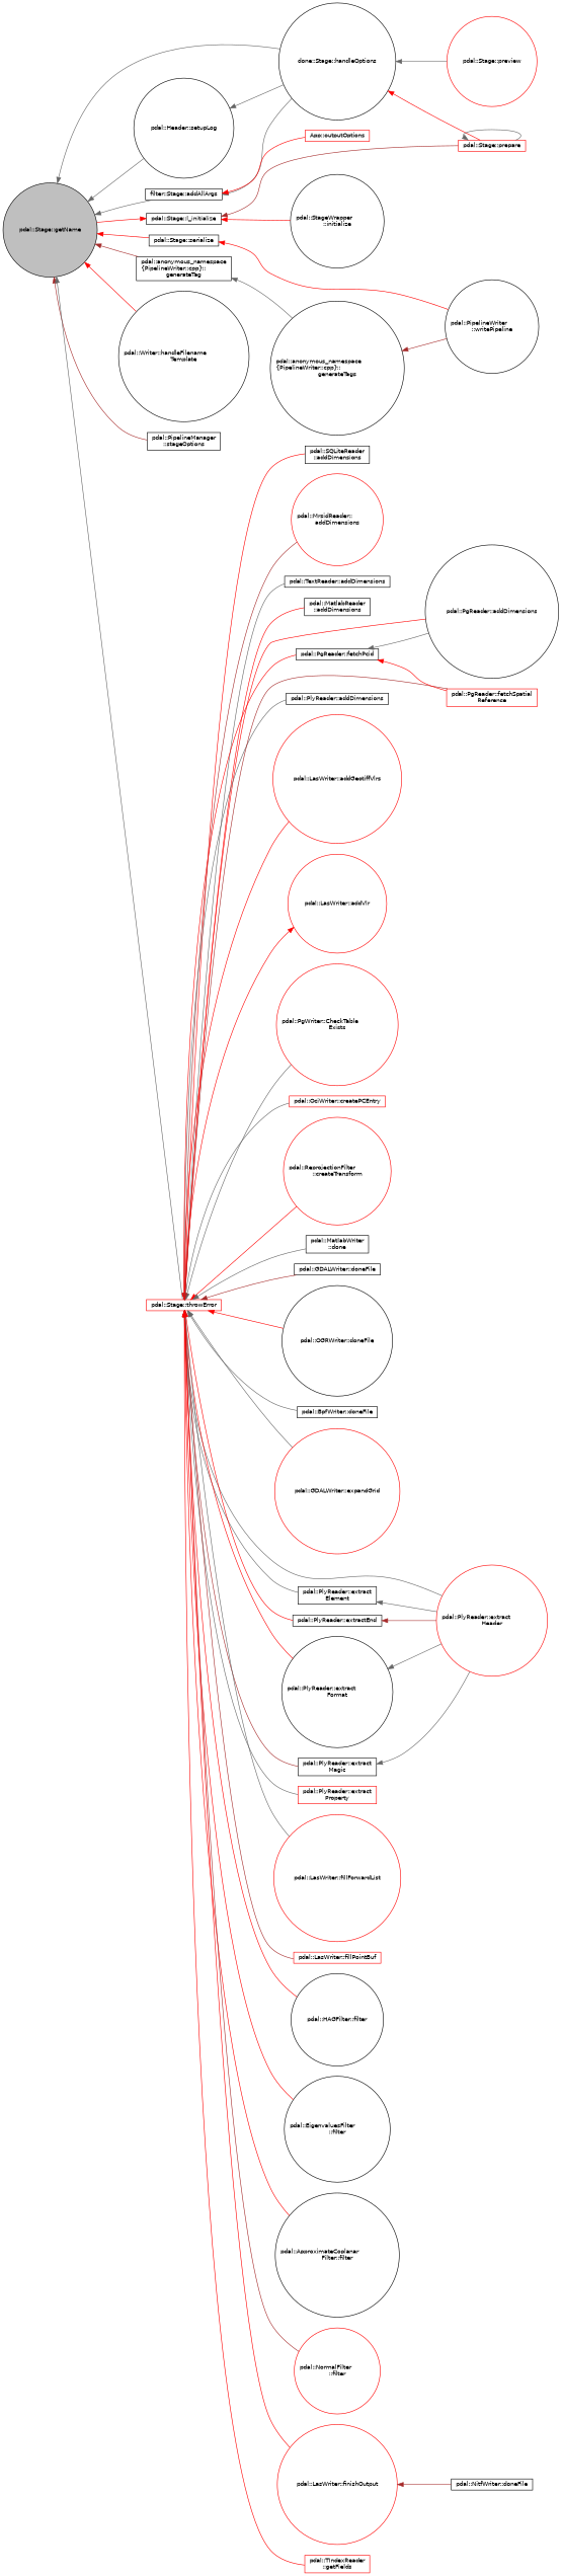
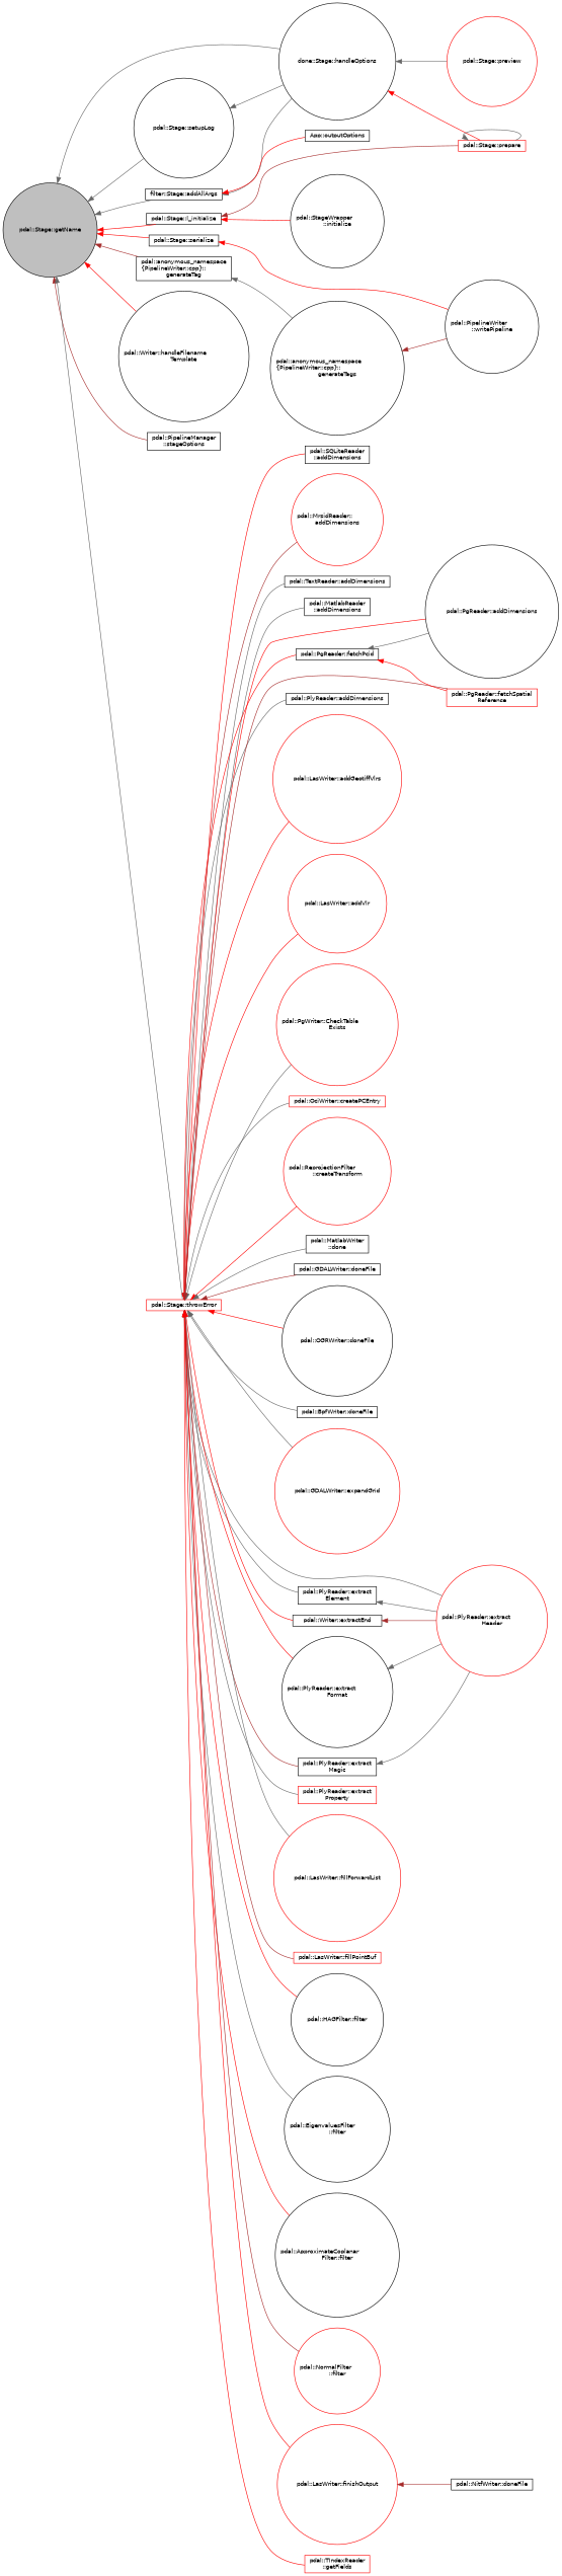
  digraph {
    rankdir=LR
    node [color=black fillcolor=white fontname=Helvetica fontsize=10 shape=box style=filled]
    edge [color=gray40 dir=back fontname=Helvetica fontsize=10 labelfontname=Helvetica labelfontsize=10 style=solid]
    n1 [fillcolor=grey75 fontcolor=black height=0.2 label="pdal::Stage::getName" shape=circle width=0.4]
    n2 [height=0.2 label="filter::Stage::addAllArgs" width=0.4]
    n3 [height=0.2 label="done::Stage::handleOptions" shape=circle width=0.4]
    n4 [height=0.2 label="pdal::anonymous_namespace\l\{PipelineWriter::cpp\}::\lgenerateTag" width=0.4]
    n5 [height=0.2 label="pdal::Writer::handleFilename\lTemplate" shape=circle width=0.4]
    n6 [height=0.2 label="pdal::Stage::l_initialize" width=0.4]
    n7 [height=0.2 label="pdal::Stage::serialize" width=0.4]
-   n8 [height=0.2 label="pdal::Header::setupLog" shape=circle width=0.4]
+   n8 [height=0.2 label="pdal::Stage::setupLog" shape=circle width=0.4]
    n9 [height=0.2 label="pdal::PipelineManager\l::stageOptions" width=0.4]
    n10 [color=red height=0.2 label="pdal::Stage::throwError" width=0.4]
-   n11 [color=red height=0.2 label="App::outputOptions" width=0.4]
+   n11 [height=0.2 label="App::outputOptions" width=0.4]
    n12 [color=red height=0.2 label="pdal::Stage::prepare" width=0.4]
    n13 [color=red height=0.2 label="pdal::Stage::preview" shape=circle width=0.4]
    n14 [height=0.2 label="pdal::anonymous_namespace\l\{PipelineWriter::cpp\}::\lgenerateTags" shape=circle width=0.4]
    n15 [height=0.2 label="pdal::StageWrapper\l::initialize" shape=circle width=0.4]
    n16 [height=0.2 label="pdal::PipelineWriter\l::writePipeline" shape=circle width=0.4]
    n17 [height=0.2 label="pdal::SQLiteReader\l::addDimensions" width=0.4]
    n18 [color=red height=0.2 label="pdal::MrsidReader::\laddDimensions" shape=circle width=0.4]
    n19 [height=0.2 label="pdal::TextReader::addDimensions" width=0.4]
    n20 [height=0.2 label="pdal::MatlabReader\l::addDimensions" width=0.4]
    n21 [height=0.2 label="pdal::PgReader::addDimensions" shape=circle width=0.4]
    n22 [height=0.2 label="pdal::PlyReader::addDimensions" width=0.4]
    n23 [color=red height=0.2 label="pdal::LasWriter::addGeotiffVlrs" shape=circle width=0.4]
    n24 [color=red height=0.2 label="pdal::LasWriter::addVlr" shape=circle width=0.4]
    n25 [color=red height=0.2 label="pdal::PgWriter::CheckTable\lExists" shape=circle width=0.4]
    n26 [color=red height=0.2 label="pdal::OciWriter::createPCEntry" width=0.4]
    n27 [color=red height=0.2 label="pdal::ReprojectionFilter\l::createTransform" shape=circle width=0.4]
    n28 [height=0.2 label="pdal::MatlabWriter\l::done" width=0.4]
    n29 [height=0.2 label="pdal::GDALWriter::doneFile" width=0.4]
    n30 [height=0.2 label="pdal::OGRWriter::doneFile" shape=circle width=0.4]
    n31 [height=0.2 label="pdal::BpfWriter::doneFile" width=0.4]
    n32 [color=red height=0.2 label="pdal::GDALWriter::expandGrid" shape=circle width=0.4]
    n33 [height=0.2 label="pdal::PlyReader::extract\lElement" width=0.4]
    n34 [color=red height=0.2 label="pdal::PlyReader::extract\lHeader" shape=circle width=0.4]
-   n35 [height=0.2 label="pdal::PlyReader::extractEnd" width=0.4]
+   n35 [height=0.2 label="pdal::Writer::extractEnd" width=0.4]
    n36 [height=0.2 label="pdal::PlyReader::extract\lFormat" shape=circle width=0.4]
    n37 [height=0.2 label="pdal::PlyReader::extract\lMagic" width=0.4]
    n38 [color=red height=0.2 label="pdal::PlyReader::extract\lProperty" width=0.4]
    n39 [height=0.2 label="pdal::PgReader::fetchPcid" width=0.4]
    n40 [color=red height=0.2 label="pdal::PgReader::fetchSpatial\lReference" width=0.4]
    n41 [color=red height=0.2 label="pdal::LasWriter::fillForwardList" shape=circle width=0.4]
    n42 [color=red height=0.2 label="pdal::LasWriter::fillPointBuf" width=0.4]
    n43 [height=0.2 label="pdal::HAGFilter::filter" shape=circle width=0.4]
    n44 [height=0.2 label="pdal::EigenvaluesFilter\l::filter" shape=circle width=0.4]
    n45 [height=0.2 label="pdal::ApproximateCoplanar\lFilter::filter" shape=circle width=0.4]
    n46 [color=red height=0.2 label="pdal::NormalFilter\l::filter" shape=circle width=0.4]
    n47 [color=red height=0.2 label="pdal::LasWriter::finishOutput" shape=circle width=0.4]
    n48 [color=red height=0.2 label="pdal::TIndexReader\l::getFields" width=0.4]
    n49 [height=0.2 label="pdal::NitfWriter::doneFile" width=0.4]
    n1 -> n2
    n1 -> n3
    n1 -> n4 [color=brown]
    n1 -> n5 [color=red]
-   n6 -> n1 [color=red]
+   n1 -> n6 [color=red]
    n1 -> n7 [color=red]
    n1 -> n8
    n1 -> n9 [color=brown]
    n1 -> n10
    n2 -> n3
    n2 -> n11 [color=red]
    n3 -> n12 [color=red]
    n3 -> n13
    n4 -> n14
    n6 -> n12 [color=brown]
    n6 -> n15 [color=red]
    n7 -> n16 [color=red]
    n8 -> n3
    n10 -> n17 [color=red]
    n10 -> n18 [color=brown]
    n10 -> n19
-   n10 -> n20 [color=red]
+   n10 -> n20
    n10 -> n21 [color=red]
    n10 -> n22
    n10 -> n23 [color=red]
-   n24 -> n10 [color=red]
+   n10 -> n24 [color=red]
    n10 -> n25
    n10 -> n26
    n10 -> n27 [color=red]
    n10 -> n28
    n10 -> n29 [color=brown]
    n10 -> n30 [color=red]
    n10 -> n31
    n10 -> n32
    n10 -> n33
    n10 -> n34
    n10 -> n35 [color=red]
    n10 -> n36 [color=red]
    n10 -> n37 [color=brown]
    n10 -> n38
    n10 -> n39 [color=red]
    n10 -> n40 [color=brown]
    n10 -> n41
    n10 -> n42 [color=brown]
    n10 -> n43 [color=red]
-   n10 -> n44 [color=red]
+   n10 -> n44
    n10 -> n45 [color=red]
    n10 -> n46 [color=brown]
    n10 -> n47 [color=red]
    n10 -> n48 [color=red]
    n12 -> n12
    n14 -> n16 [color=brown]
    n33 -> n34
    n35 -> n34 [color=brown]
    n36 -> n34
    n37 -> n34
    n39 -> n21
    n39 -> n40 [color=red]
    n47 -> n49 [color=brown]
  }
